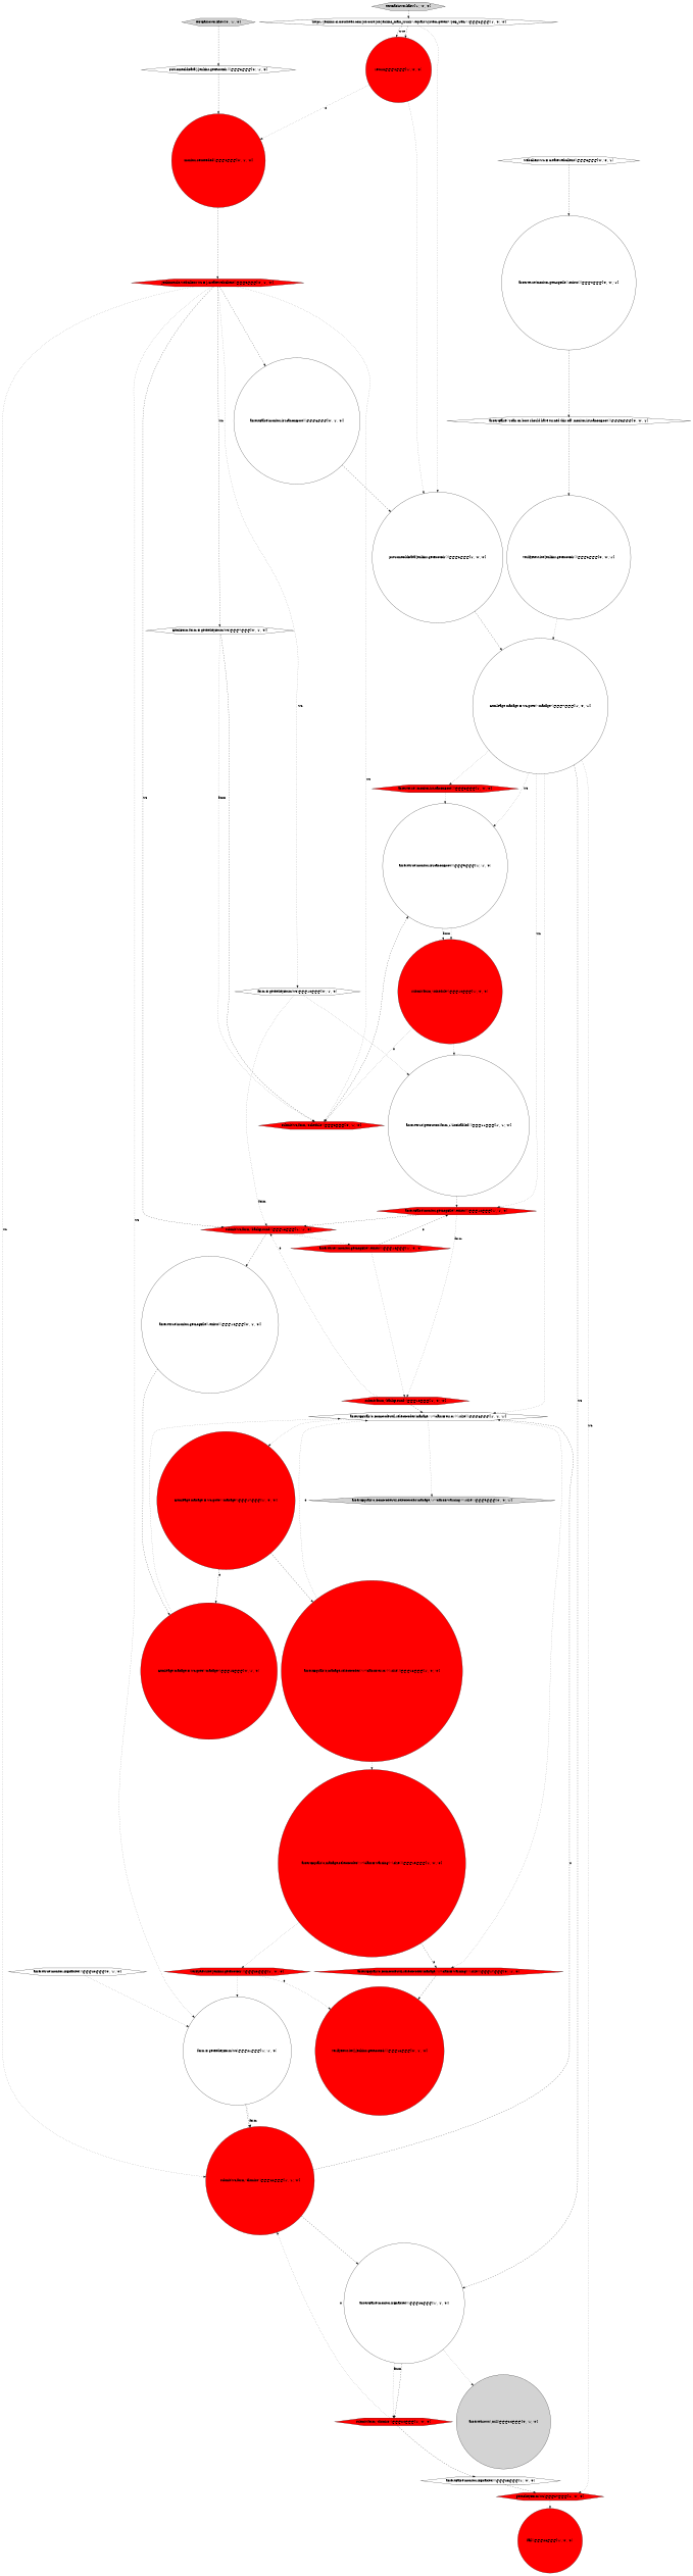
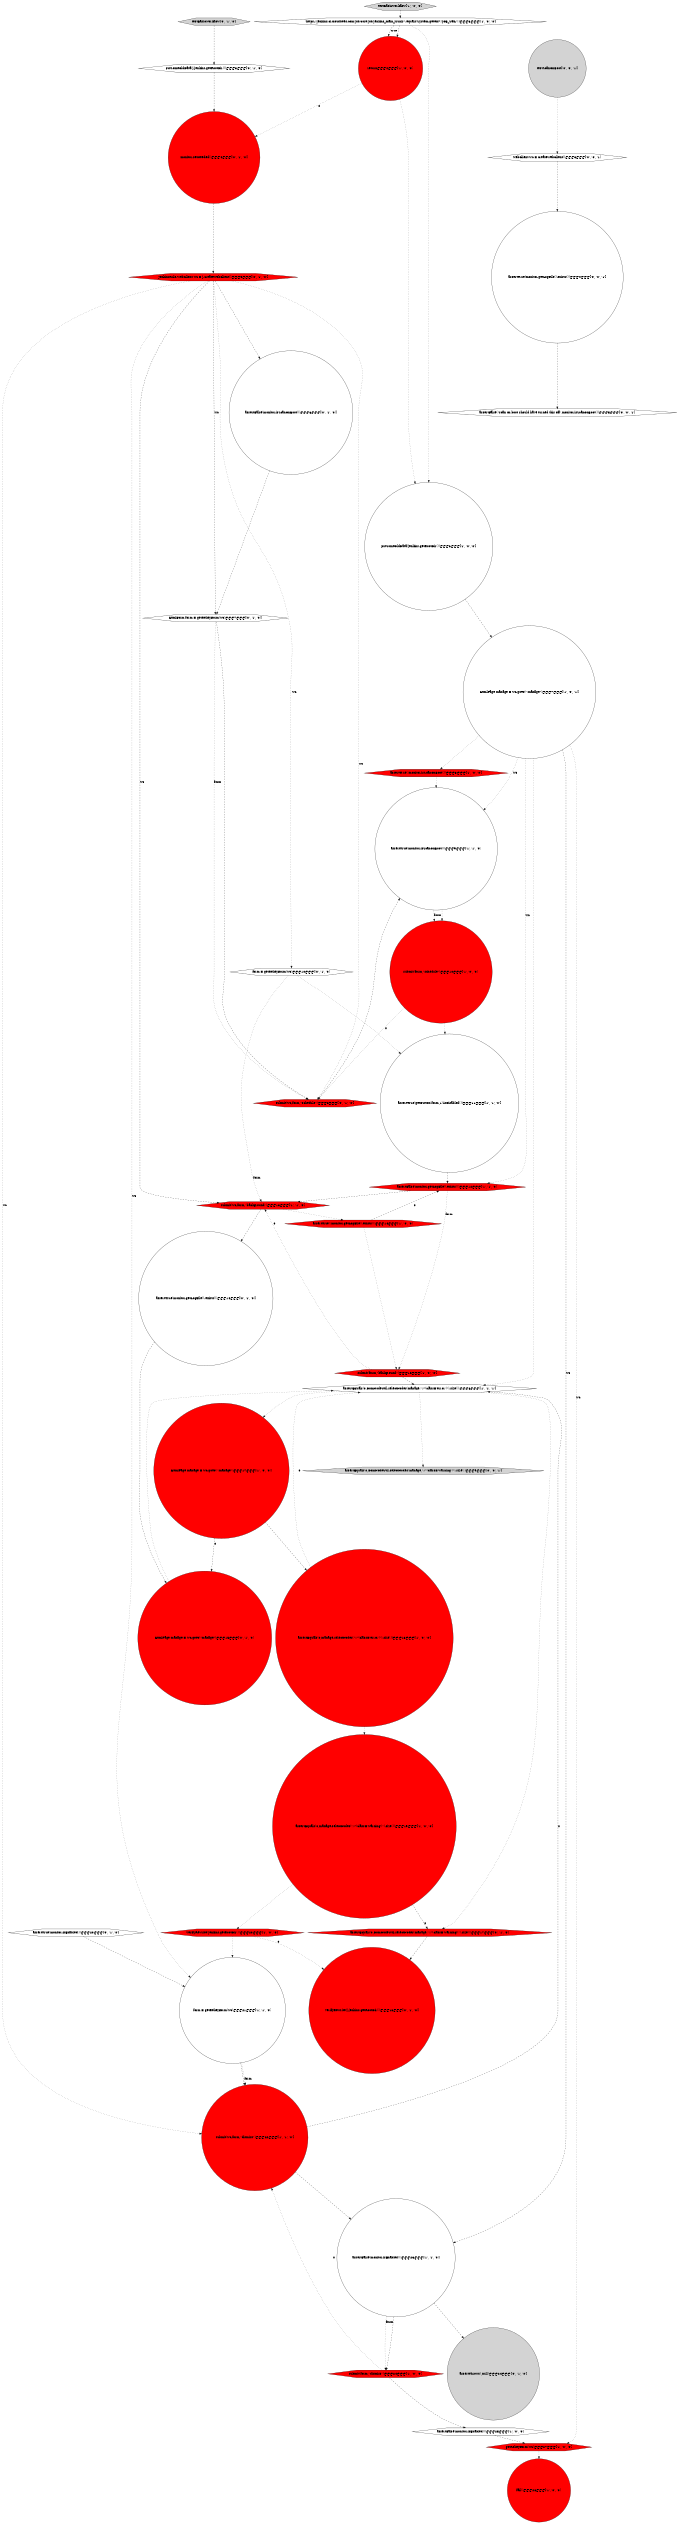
  digraph {
    node [fillcolor=red shape=hexagon style=filled]
    edge [style=dotted]
    n1 [label="assertTrue(!monitor.isScanOnBoot())@@@8@@@['1', '0', '0']"]
    n2 [fillcolor=white label="assertTrue(monitor.isScanOnBoot())@@@9@@@['1', '1', '0']" shape=circle]
    n3 [label="submit(form,\"schedule\")@@@10@@@['1', '0', '0']" shape=circle]
    n4 [fillcolor=white label="assertEquals(0,DomNodeUtil.selectNodes(manage,\"//*(class='error'(\").size())@@@8@@@['1', '1', '1']"]
    n5 [fillcolor=lightgray label="assertEquals(0,DomNodeUtil.selectNodes(manage,\"//*(class='warning'(\").size())@@@9@@@['0', '0', '1']"]
    n6 [label="assertEquals(0,DomNodeUtil.selectNodes(manage,\"//*(class='warning'(\").size())@@@17@@@['0', '1', '0']"]
    n7 [label="HtmlPage manage = wc.goTo(\"/manage\")@@@17@@@['1', '0', '0']" shape=circle]
    n8 [label="verifyRewrite(j.jenkins.getRootDir())@@@18@@@['0', '1', '0']" shape=circle]
    n9 [label="HtmlPage manage = wc.goTo(\"manage\")@@@15@@@['0', '1', '0']" shape=circle]
    n10 [label="assertEquals(0,manage.selectNodes(\"//*(class='error'(\").size())@@@18@@@['1', '0', '0']" shape=circle]
    n11 [fillcolor=white label="assertFalse(monitor.isEnabled())@@@25@@@['1', '0', '0']"]
    n12 [label="getRekeyForm(wc)@@@27@@@['1', '0', '0']"]
    n13 [label="fail()@@@28@@@['1', '0', '0']" shape=circle]
    n14 [fillcolor=white label="form = getRekeyForm(wc)@@@21@@@['1', '1', '0']" shape=circle]
    n15 [label="submit(wc,form,\"dismiss\")@@@22@@@['1', '1', '0']" shape=circle]
    n16 [fillcolor=white label="assertFalse(monitor.isEnabled())@@@23@@@['1', '1', '0']" shape=circle]
    n17 [label="verifyRewrite(jenkins.getRootDir())@@@20@@@['1', '0', '0']"]
    n18 [label="JenkinsRule.WebClient wc = j.createWebClient()@@@5@@@['0', '1', '0']"]
    n19 [label="submit(wc,form,\"background\")@@@13@@@['1', '1', '0']"]
    n20 [fillcolor=white label="assertFalse(monitor.isScanOnBoot())@@@6@@@['0', '1', '0']" shape=circle]
    n21 [fillcolor=white label="form = getRekeyForm(wc)@@@10@@@['0', '1', '0']"]
    n22 [label="submit(wc,form,\"schedule\")@@@8@@@['0', '1', '0']"]
    n23 [fillcolor=white label="HtmlForm form = getRekeyForm(wc)@@@7@@@['0', '1', '0']"]
    n24 [label="assertTrue(!monitor.getLogFile().exists())@@@14@@@['1', '0', '0']"]
    n25 [fillcolor=white label="assertTrue(monitor.getLogFile().exists())@@@14@@@['0', '1', '0']" shape=circle]
    n26 [fillcolor=white label="assertTrue(getButton(form,1).isDisabled())@@@11@@@['1', '1', '0']" shape=circle]
    n27 [label="assertEquals(0,manage.selectNodes(\"//*(class='warning'(\").size())@@@19@@@['1', '0', '0']" shape=circle]
    n28 [label="assertFalse(monitor.getLogFile().exists())@@@12@@@['1', '1', '0']"]
    n29 [label="submit(form,\"background\")@@@15@@@['1', '0', '0']"]
    n30 [fillcolor=white label="assertTrue(monitor.isEnabled())@@@20@@@['0', '1', '0']"]
    n31 [fillcolor=lightgray label="testBasicWorkflow['0', '1', '0']"]
    n32 [fillcolor=white label="putSomeOldData(j.jenkins.getRootDir())@@@3@@@['0', '1', '0']"]
    n33 [label="monitor.setNeeded()@@@4@@@['0', '1', '0']" shape=circle]
    n34 [fillcolor=white label="HtmlPage manage = wc.goTo(\"/manage\")@@@7@@@['1', '0', '1']" shape=circle]
    n35 [label="submit(form,\"dismiss\")@@@24@@@['1', '0', '0']"]
    n36 [fillcolor=lightgray label="assertThrows(,null)@@@24@@@['0', '1', '0']" shape=circle]
    n37 [fillcolor=white label="assertFalse(\"scan on boot should have turned this off\",monitor.isScanOnBoot())@@@5@@@['0', '0', '1']"]
-   n38 [fillcolor=white label="verifyRewrite(jenkins.getRootDir())@@@6@@@['0', '0', '1']" shape=circle]
    n39 [fillcolor=white label="putSomeOldData(jenkins.getRootDir())@@@6@@@['1', '0', '0']" shape=circle]
    n40 [fillcolor=white label="WebClient wc = createWebClient()@@@3@@@['0', '0', '1']"]
    n41 [fillcolor=white label="assertTrue(monitor.getLogFile().exists())@@@4@@@['0', '0', '1']" shape=circle]
    n42 [label="return@@@4@@@['1', '0', '0']" shape=circle]
    n43 [fillcolor=lightgray label="testBasicWorkflow['1', '0', '0']"]
    n44 [fillcolor=white label="\"https://jenkins.ci.cloudbees.com/job/core/job/jenkins_main_trunk/\".equals(System.getenv(\"JOB_URL\"))@@@3@@@['1', '0', '0']"]
+   n45 [fillcolor=lightgray label="testScanOnBoot['0', '0', '1']" shape=circle]
    n1 -> n2
    n2 -> n3
    n2 -> n3 [label=form]
    n3 -> n22 [label=0]
    n3 -> n26
    n4 -> n5
    n4 -> n6
    n4 -> n7
    n6 -> n8 [style=dashed]
    n7 -> n9 [label=0 style=dashed]
    n7 -> n10 [style=dashed]
    n9 -> n4
    n10 -> n4 [label=0]
    n10 -> n27
    n11 -> n12 [style=dashed]
    n12 -> n13
    n14 -> n15 [label=form]
    n14 -> n15 [style=dashed]
    n15 -> n4 [label=0 style=dashed]
    n15 -> n16 [style=dashed]
    n16 -> n35 [label=form]
    n16 -> n35 [style=dashed]
-   n16 -> n36
+   n16 -> n36 [style=dashed]
    n17 -> n8 [label=0]
    n17 -> n14
    n18 -> n14 [label=wc]
    n18 -> n15 [label=wc]
    n18 -> n19 [label=wc style=dashed]
    n18 -> n20 [style=dashed]
    n18 -> n21 [label=wc]
    n18 -> n22 [label=wc]
    n18 -> n23 [label=wc style=dashed]
    n19 -> n24
    n19 -> n25 [style=dashed]
-   n20 -> n39 [style=dashed]
+   n20 -> n23 [style=dashed]
    n21 -> n19 [label=form]
    n21 -> n26
    n22 -> n2 [style=dashed]
    n23 -> n22 [style=dashed]
    n23 -> n22 [label=form]
    n24 -> n28 [label=0 style=dashed]
    n24 -> n29
    n25 -> n9 [style=dashed]
    n26 -> n28 [style=dashed]
    n27 -> n6 [label=0 style=dashed]
    n27 -> n17
    n28 -> n19 [style=dashed]
    n28 -> n29 [label=form]
    n29 -> n4 [style=dashed]
    n29 -> n19 [label=0]
-   n30 -> n14
+   n30 -> n14 [style=dashed]
    n31 -> n32 [style=dashed]
    n32 -> n33 [style=dashed]
    n33 -> n18 [style=dashed]
    n34 -> n1
    n34 -> n2 [label=wc]
    n34 -> n4
    n34 -> n12 [label=wc]
    n34 -> n16 [label=wc style=dashed]
    n34 -> n28 [label=wc]
    n35 -> n11 [style=dashed]
    n35 -> n15 [label=0]
-   n37 -> n38 [style=dashed]
-   n38 -> n34
    n39 -> n34 [style=dashed]
    n40 -> n41 [style=dashed]
    n41 -> n37 [style=dashed]
    n42 -> n33 [label=0]
    n42 -> n39
    n43 -> n44 [style=dashed]
    n44 -> n39
    n44 -> n42 [label=true style=dashed]
    n44 -> n42 [style=dashed]
+   n45 -> n40
  }
